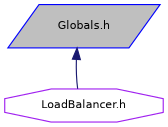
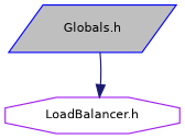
  digraph {
    node [fontname=Helvetica fontsize=10 style=filled]
    n1 [color=blue fillcolor=grey75 fontcolor=black height=0.2 label="Globals.h" shape=parallelogram width=0.4]
    n2 [color=purple fillcolor=white height=0.2 label="LoadBalancer.h" shape=octagon width=0.4]
-   n1 -> n2 [color=midnightblue dir=back fontname=Helvetica fontsize=10 labelfontname=Helvetica labelfontsize=10 style=solid]
+   n2 -> n1 [color=midnightblue dir=back fontname=Helvetica fontsize=10 labelfontname=Helvetica labelfontsize=10 style=solid]
  }
